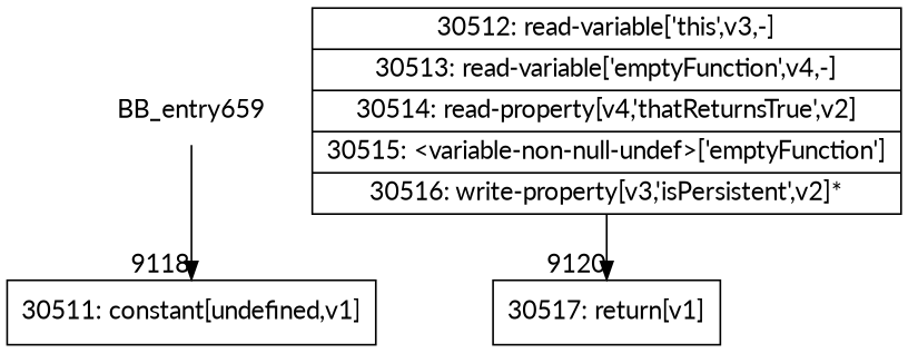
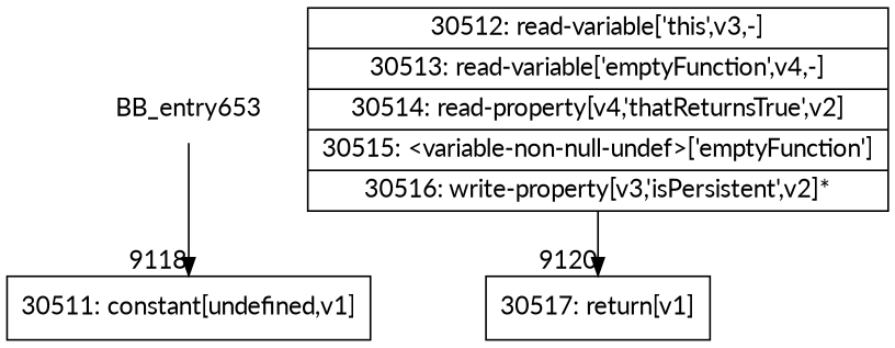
  digraph {
    fontname=Lato
    rankdir=TD
    node [fontname=Lato shape=record]
    edge [fontname=Lato headport=n tailport=s]
-   BB_entry659 [shape=none]
+   BB_entry659 [shape=none label=BB_entry653]
    n2 [label="{30511: constant[undefined,v1]}"]
    n3 [label="{30512: read-variable['this',v3,-]|30513: read-variable['emptyFunction',v4,-]|30514: read-property[v4,'thatReturnsTrue',v2]|30515: \<variable-non-null-undef\>['emptyFunction']|30516: write-property[v3,'isPersistent',v2]*}"]
    n4 [label="{30517: return[v1]}"]
    BB_entry659 -> n2 [headlabel="    9118"]
    n3 -> n4 [headlabel="      9120"]
  }
